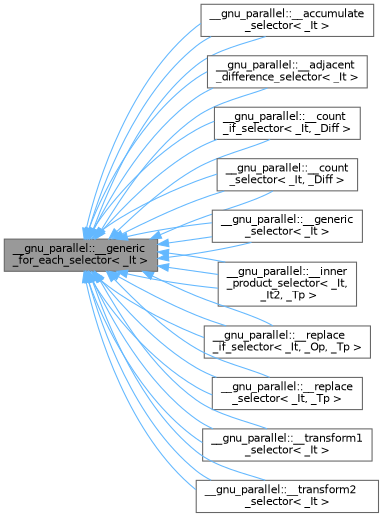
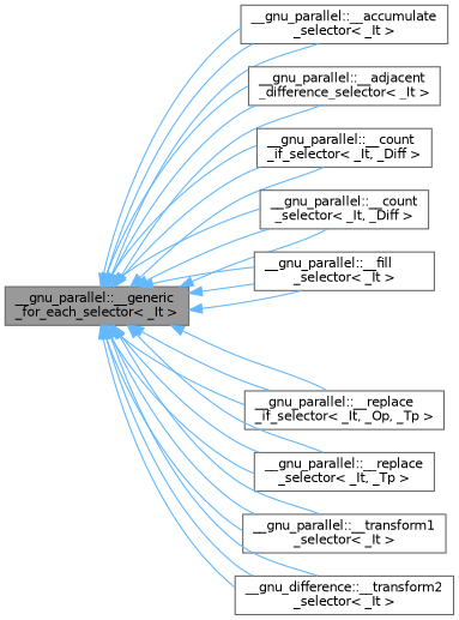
  digraph {
    rankdir=LR
    node [color=gray40 fillcolor=white fontname=Helvetica fontsize=10 shape=box style=filled]
    edge [color=steelblue1 dir=back fontname=Helvetica fontsize=10 labelfontname=Helvetica labelfontsize=10 style=solid]
    n1 [fillcolor=grey60 fontcolor=black height=0.2 label="__gnu_parallel::__generic\l_for_each_selector\< _It \>" width=0.4]
    n2 [height=0.2 label="__gnu_parallel::__accumulate\l_selector\< _It \>" width=0.4]
    n3 [height=0.2 label="__gnu_parallel::__adjacent\l_difference_selector\< _It \>" width=0.4]
    n4 [height=0.2 label="__gnu_parallel::__count\l_if_selector\< _It, _Diff \>" width=0.4]
    n5 [height=0.2 label="__gnu_parallel::__count\l_selector\< _It, _Diff \>" width=0.4]
-   n6 [height=0.2 label="__gnu_parallel::__generic\l_selector\< _It \>" width=0.4]
-   n7 [height=0.2 label="__gnu_parallel::__inner\l_product_selector\< _It,\l _It2, _Tp \>" width=0.4]
+   n6 [height=0.2 label="__gnu_parallel::__fill\l_selector\< _It \>" width=0.4]
    n8 [height=0.2 label="__gnu_parallel::__replace\l_if_selector\< _It, _Op, _Tp \>" width=0.4]
    n9 [height=0.2 label="__gnu_parallel::__replace\l_selector\< _It, _Tp \>" width=0.4]
    n10 [height=0.2 label="__gnu_parallel::__transform1\l_selector\< _It \>" width=0.4]
-   n11 [height=0.2 label="__gnu_parallel::__transform2\l_selector\< _It \>" width=0.4]
+   n11 [height=0.2 label="__gnu_difference::__transform2\l_selector\< _It \>" width=0.4]
    n1 -> n2
    n1 -> n2
    n1 -> n2
    n1 -> n3
    n1 -> n3
    n1 -> n3
    n1 -> n4
    n1 -> n4
    n1 -> n4
    n1 -> n5
    n1 -> n5
    n1 -> n5
    n1 -> n6
    n1 -> n6
    n1 -> n6
-   n1 -> n7
-   n1 -> n7
-   n1 -> n7
    n1 -> n8
    n1 -> n8
    n1 -> n8
    n1 -> n9
    n1 -> n9
    n1 -> n9
    n1 -> n10
    n1 -> n10
    n1 -> n10
    n1 -> n11
    n1 -> n11
    n1 -> n11
  }
